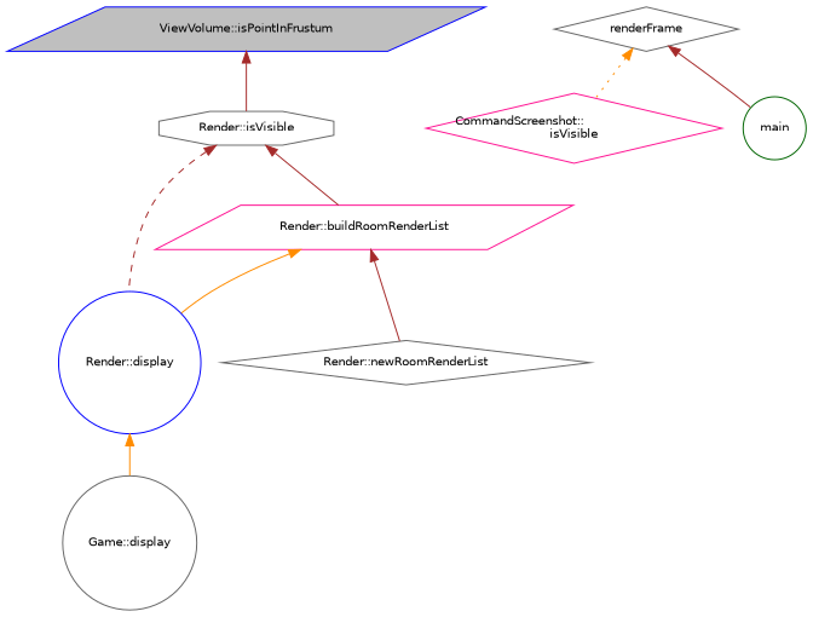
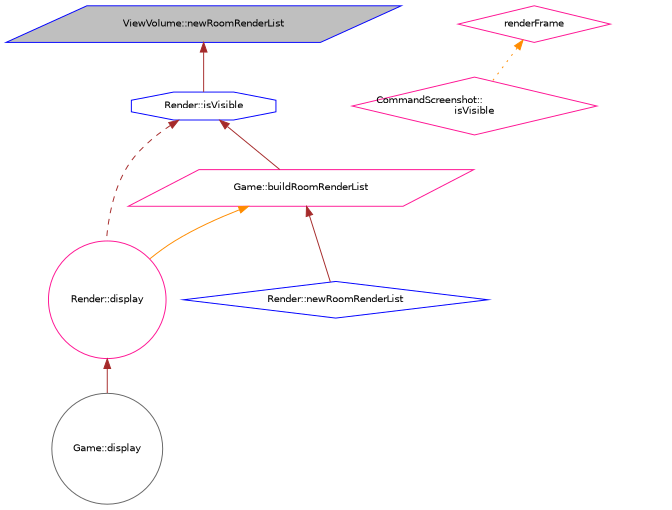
  digraph {
    rankdir=TB
    node [color=blue fillcolor=white fontname=Helvetica fontsize=10 shape=circle style=filled]
    edge [color=brown dir=back fontname=Helvetica fontsize=10 labelfontname=Helvetica labelfontsize=10 style=solid]
-   n1 [fillcolor=grey75 fontcolor=black height=0.2 label="ViewVolume::isPointInFrustum" shape=parallelogram width=0.4]
-   n2 [color=gray40 height=0.2 label="Render::isVisible" shape=octagon width=0.4]
-   n3 [height=0.2 label="Render::display" width=0.4]
-   n4 [color=deeppink height=0.2 label="Render::buildRoomRenderList" shape=parallelogram width=0.4]
+   n1 [fillcolor=grey75 fontcolor=black height=0.2 label="ViewVolume::newRoomRenderList" shape=parallelogram width=0.4]
+   n2 [height=0.2 label="Render::isVisible" shape=octagon width=0.4]
+   n3 [color=deeppink height=0.2 label="Render::display" width=0.4]
+   n4 [color=deeppink height=0.2 label="Game::buildRoomRenderList" shape=parallelogram width=0.4]
    n5 [color=gray40 height=0.2 label="Game::display" width=0.4]
-   n6 [color=gray40 height=0.2 label="Render::newRoomRenderList" shape=diamond width=0.4]
-   n7 [color=gray40 height=0.2 label=renderFrame shape=diamond width=0.4]
+   n6 [height=0.2 label="Render::newRoomRenderList" shape=diamond width=0.4]
+   n7 [color=deeppink height=0.2 label=renderFrame shape=diamond width=0.4]
    n8 [color=deeppink height=0.2 label="CommandScreenshot::\lisVisible" shape=diamond width=0.4]
-   n9 [color=darkgreen height=0.2 label=main width=0.4]
    n1 -> n2
    n2 -> n3 [style=dashed]
    n2 -> n4
-   n3 -> n5 [color=darkorange]
+   n3 -> n5
    n4 -> n3 [color=darkorange]
    n4 -> n6
    n7 -> n8 [color=darkorange style=dotted]
-   n7 -> n9
  }
